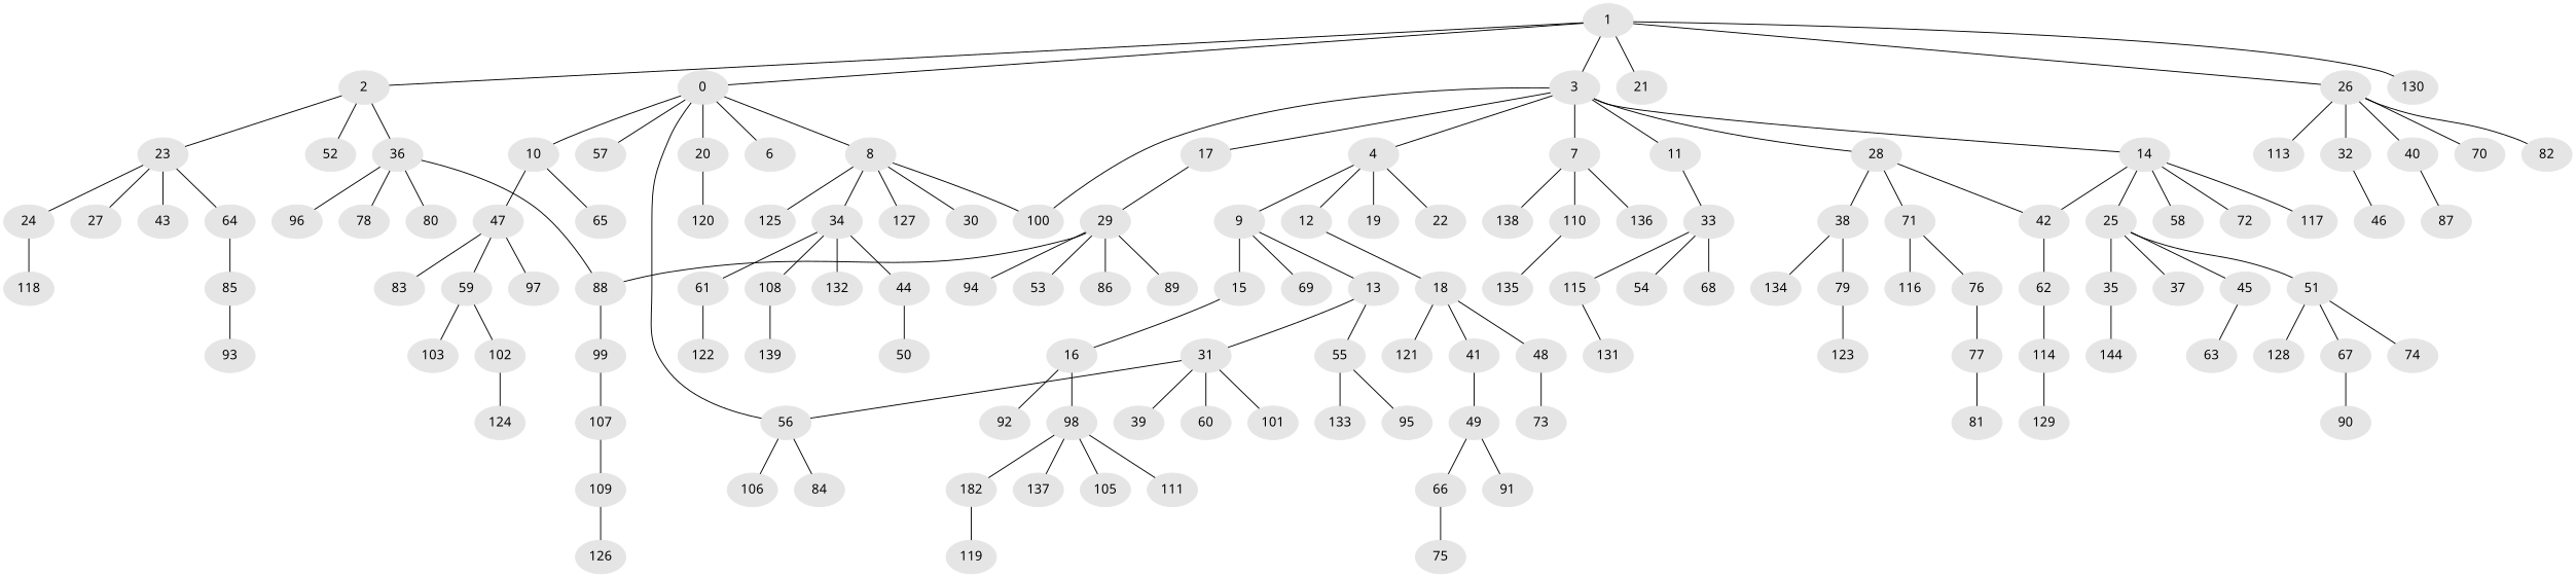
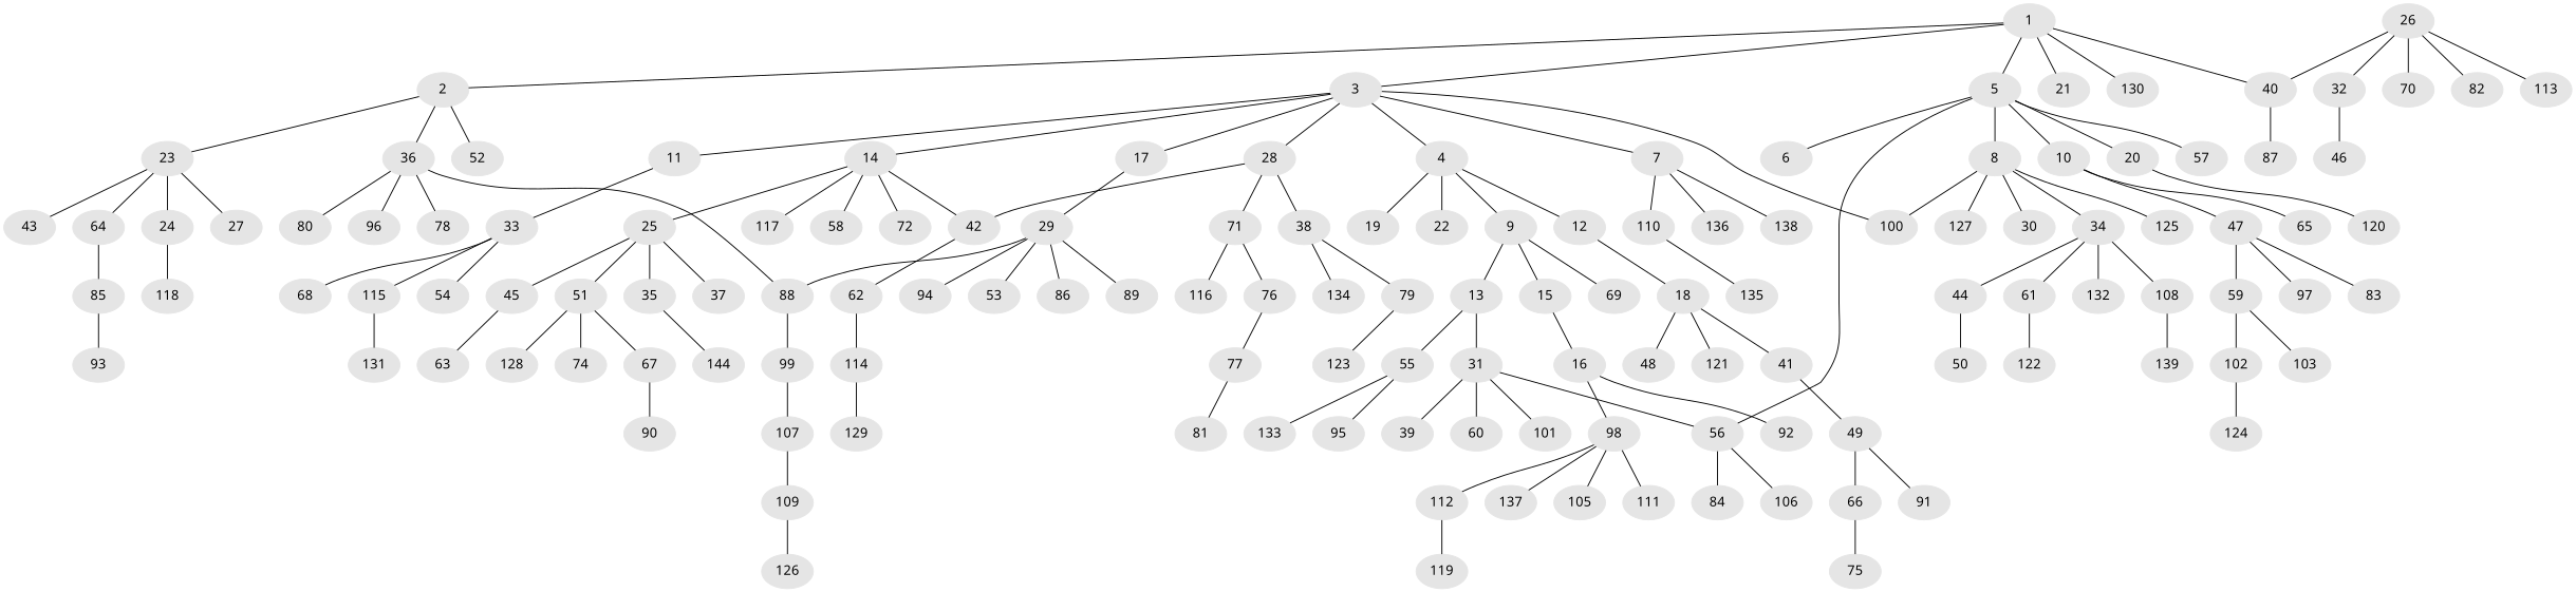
  graph {
    fontname="Noto Sans"
    node [color=gray90 fontname="Noto Sans" style=filled]
    edge [fontname="Noto Sans"]
    1
    2
    3
-   5 [label=0]
+   5
    21
    26
    130
    23
    36
    52
    4
    7
    11
    14
    17
    28
    100
    6
    8
    10
    20
    56
    57
    32
    40
    70
    82
    113
    24
    27
    43
    64
    88
    78
    80
    96
    9
    12
    19
    22
    110
    136
    138
    33
    25
    42
    58
    72
    117
    29
    38
    71
    13
    15
    69
    18
    30
    34
    125
    127
    47
    65
    120
    84
    106
    135
    44
    61
    108
    132
    31
    55
    16
    59
    83
    97
    54
    68
    115
    41
    48
    121
    39
    60
    101
    95
    133
    35
    37
    45
    51
    62
    92
    98
    105
    111
-   112 [label=182]
+   112
    137
    53
    86
    89
    94
    49
-   73
    118
    85
    n107 [label=144]
    63
    67
    74
    128
    46
    87
    79
    134
    76
    116
    99
    131
    50
    122
    139
    123
    66
    91
    114
    102
    103
    75
    90
    124
    129
    93
    77
    81
    107
    119
    109
    126
    1 -- 2
    1 -- 3
    1 -- 5
    1 -- 21
-   1 -- 26
+   1 -- 40
    1 -- 130
    2 -- 23
    2 -- 36
    2 -- 52
    3 -- 4
    3 -- 7
    3 -- 11
    3 -- 14
    3 -- 17
    3 -- 28
    3 -- 100
    5 -- 6
    5 -- 8
    5 -- 10
    5 -- 20
    5 -- 56
    5 -- 57
    26 -- 32
    26 -- 40
    26 -- 70
    26 -- 82
    26 -- 113
    23 -- 24
    23 -- 27
    23 -- 43
    23 -- 64
    36 -- 88
    36 -- 78
    36 -- 80
    36 -- 96
    4 -- 9
    4 -- 12
    4 -- 19
    4 -- 22
    7 -- 110
    7 -- 136
    7 -- 138
    11 -- 33
    14 -- 25
    14 -- 42
    14 -- 58
    14 -- 72
    14 -- 117
    17 -- 29
    28 -- 42
    28 -- 38
    28 -- 71
    8 -- 100
    8 -- 30
    8 -- 34
    8 -- 125
    8 -- 127
    10 -- 47
    10 -- 65
    20 -- 120
    56 -- 84
    56 -- 106
    32 -- 46
    40 -- 87
    24 -- 118
    64 -- 85
    88 -- 99
    9 -- 13
    9 -- 15
    9 -- 69
    12 -- 18
    110 -- 135
    33 -- 54
    33 -- 68
    33 -- 115
    25 -- 35
    25 -- 37
    25 -- 45
    25 -- 51
    42 -- 62
    29 -- 88
    29 -- 53
    29 -- 86
    29 -- 89
    29 -- 94
    38 -- 79
    38 -- 134
    71 -- 76
    71 -- 116
    13 -- 31
    13 -- 55
    15 -- 16
    18 -- 41
    18 -- 48
    18 -- 121
    34 -- 44
    34 -- 61
    34 -- 108
    34 -- 132
    47 -- 59
    47 -- 83
    47 -- 97
    44 -- 50
    61 -- 122
    108 -- 139
    31 -- 56
    31 -- 39
    31 -- 60
    31 -- 101
    55 -- 95
    55 -- 133
    16 -- 92
    16 -- 98
    59 -- 102
    59 -- 103
    115 -- 131
    41 -- 49
-   48 -- 73
    35 -- n107
    45 -- 63
    51 -- 67
    51 -- 74
    51 -- 128
    62 -- 114
    98 -- 105
    98 -- 111
    98 -- 112
    98 -- 137
    112 -- 119
    49 -- 66
    49 -- 91
    85 -- 93
    67 -- 90
    79 -- 123
    76 -- 77
    99 -- 107
    66 -- 75
    114 -- 129
    102 -- 124
    77 -- 81
    107 -- 109
    109 -- 126
  }
